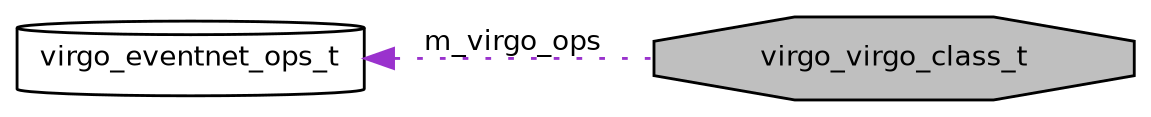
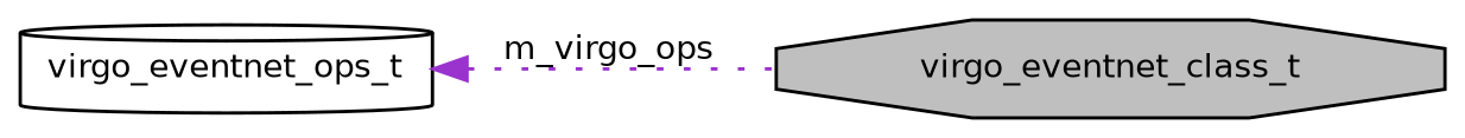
  digraph {
    rankdir=LR
    fontname="DejaVu Sans"
    node [color=black fontname="DejaVu Sans" fontsize=10 style=filled]
-   n1 [fillcolor=grey75 fontcolor=black height=0.2 label=virgo_virgo_class_t shape=octagon width=0.4]
+   n1 [fillcolor=grey75 fontcolor=black height=0.2 label=virgo_eventnet_class_t shape=octagon width=0.4]
    n2 [fillcolor=white height=0.2 label=virgo_eventnet_ops_t shape=cylinder width=0.4]
    n2 -> n1 [color=darkorchid3 dir=back fontname="DejaVu Sans" fontsize=10 label=" m_virgo_ops" labelfontname=Helvetica labelfontsize=10 style=dotted]
  }
